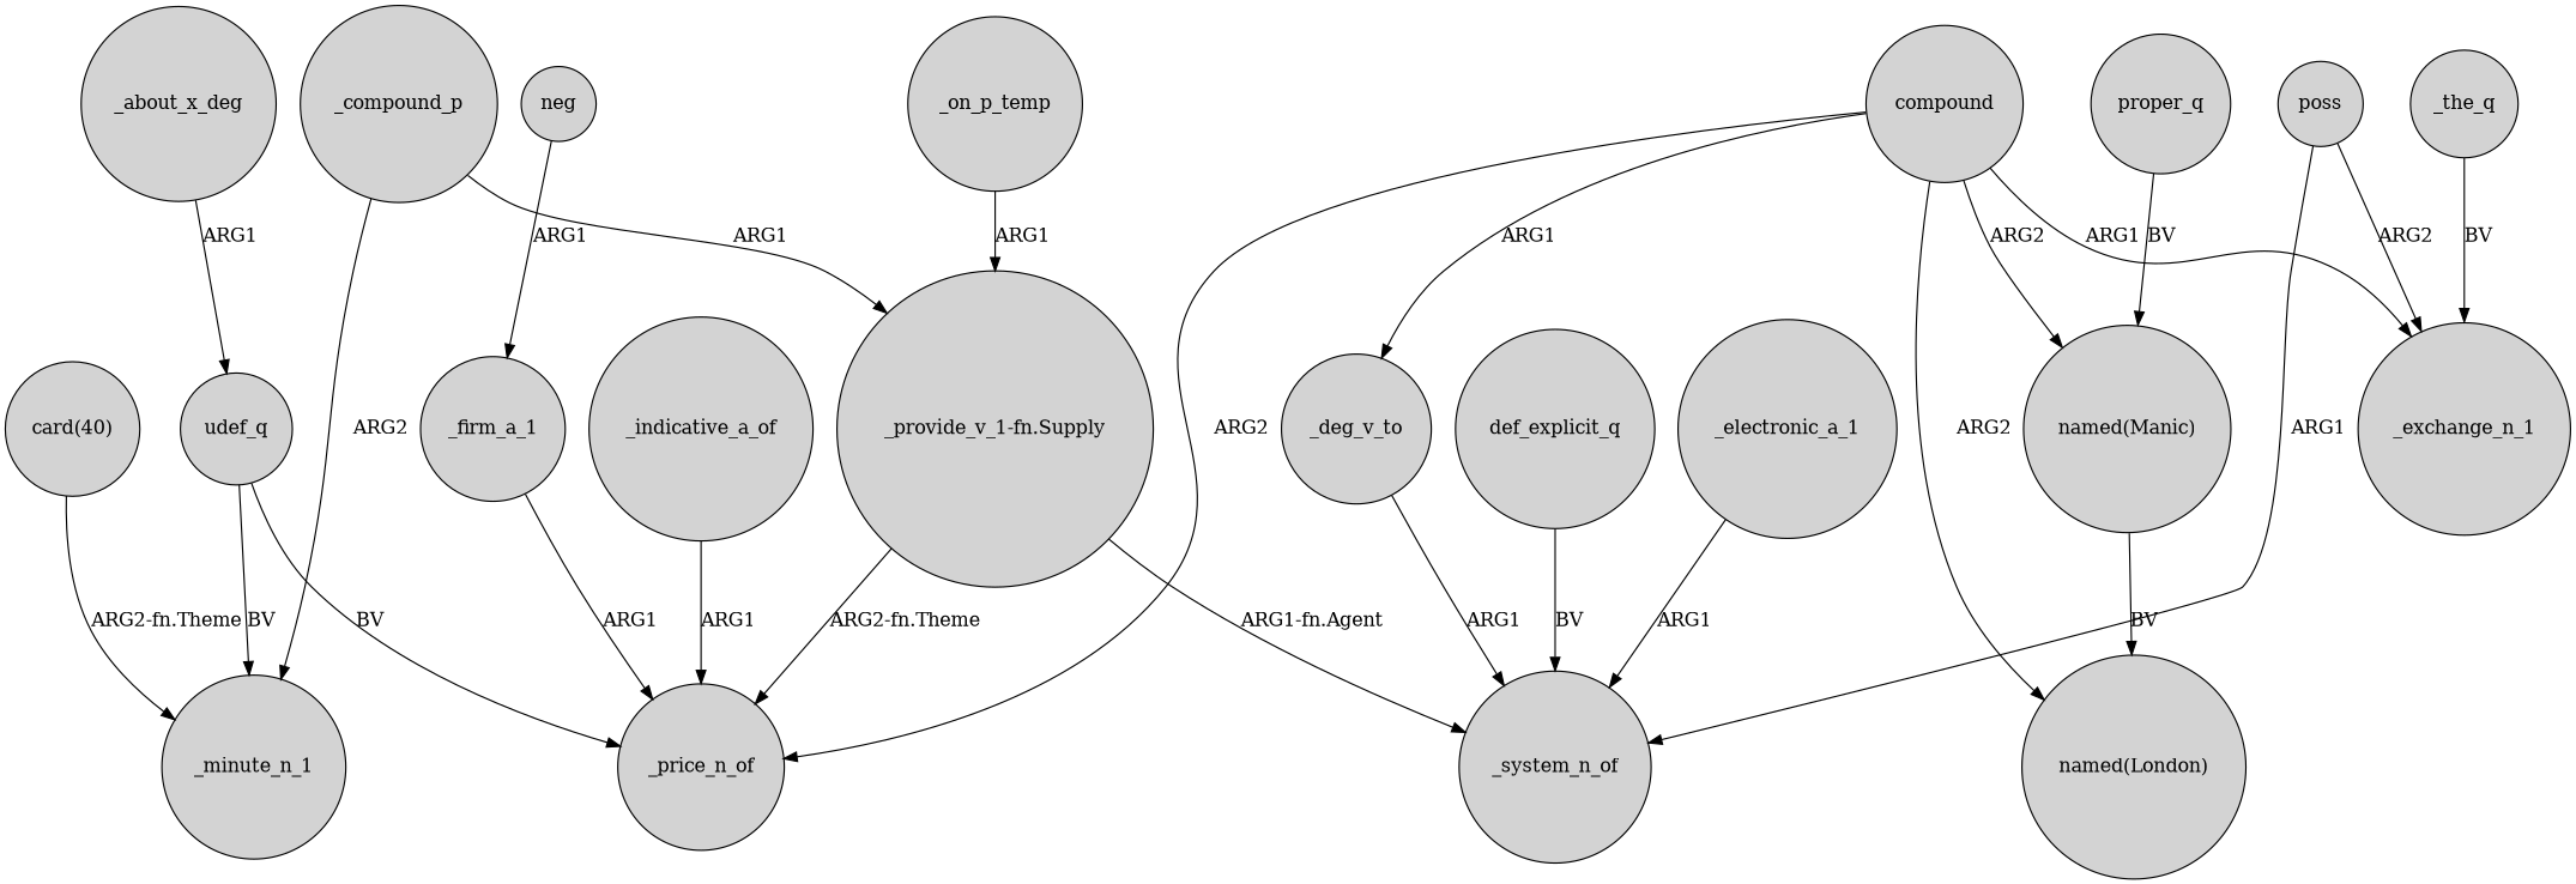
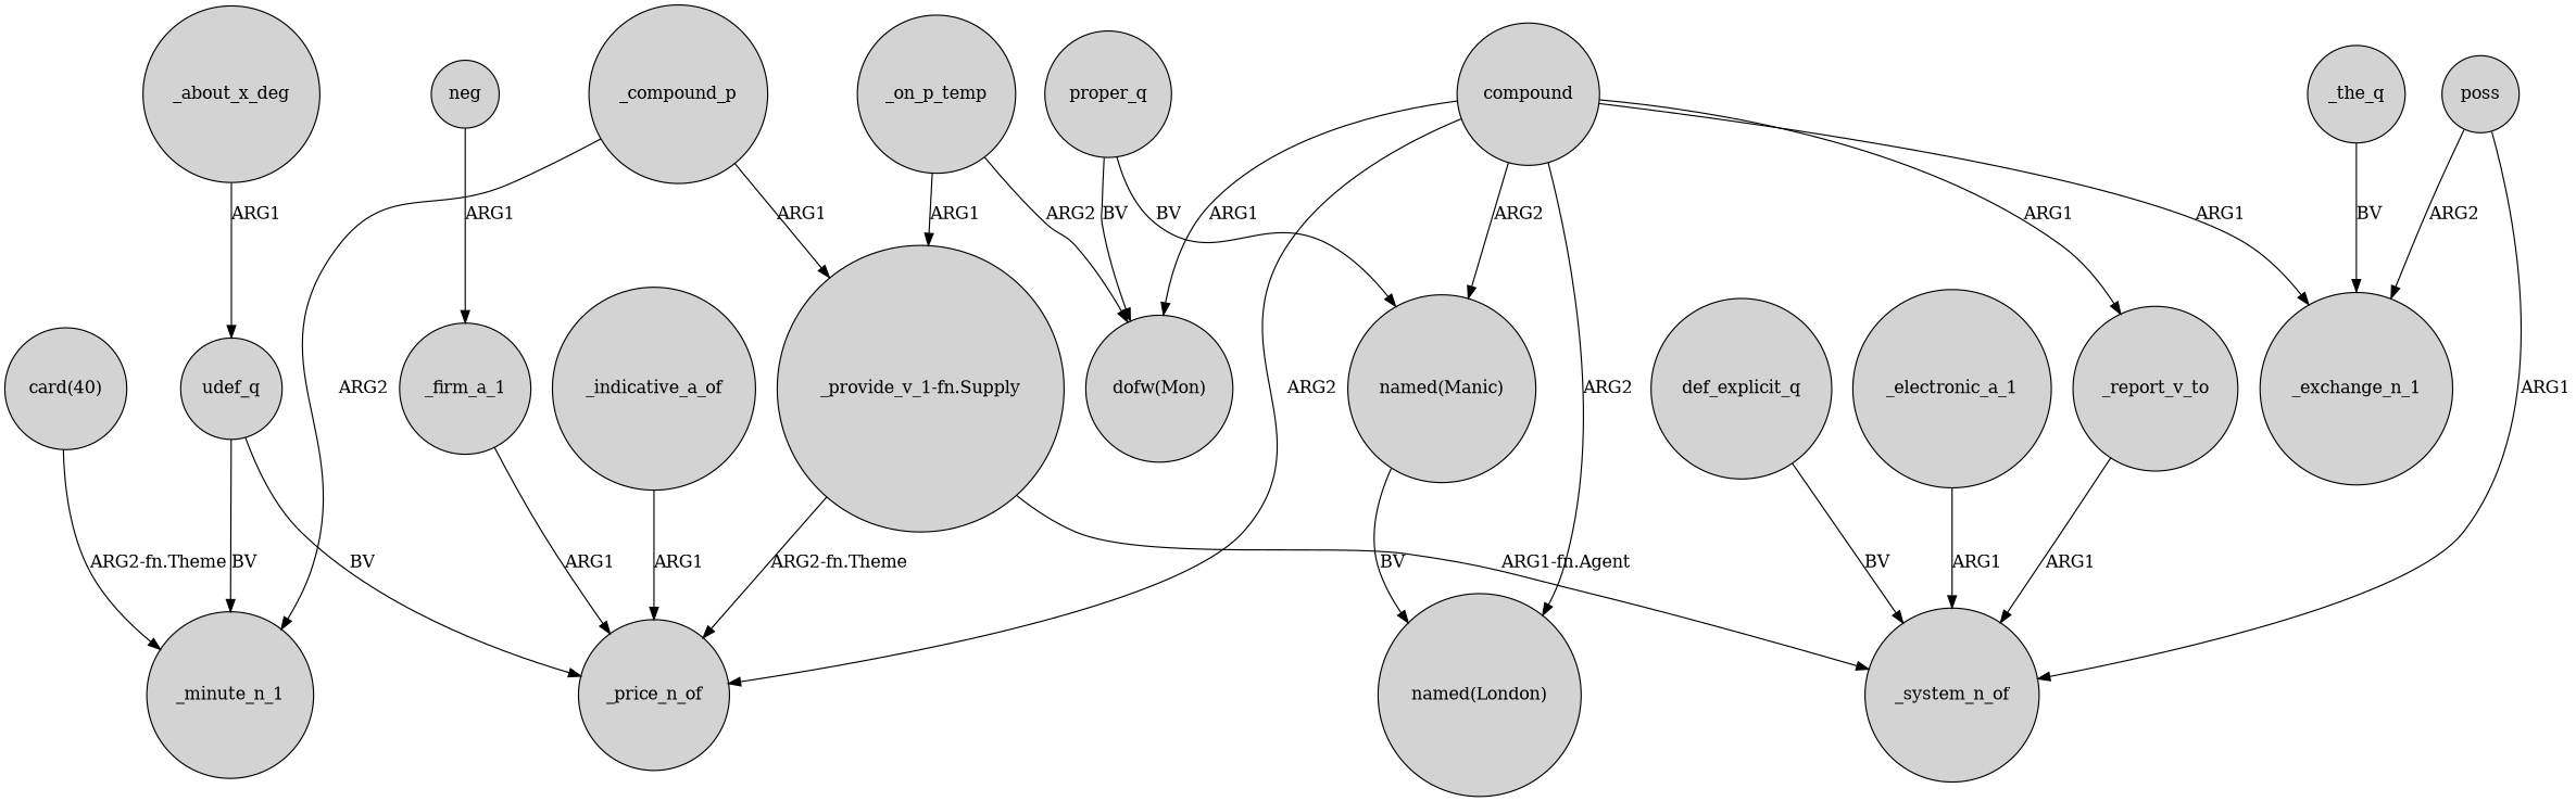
  digraph {
    node [shape=circle style=filled]
    udef_q
    _price_n_of
    _minute_n_1
    compound
-   _report_v_to [label=_deg_v_to]
+   _report_v_to
    "named(Manic)"
    _exchange_n_1
+   "dofw(Mon)"
    "named(London)"
    _system_n_of
    _firm_a_1
    n12 [label=_compound_p]
    "_provide_v_1-fn.Supply"
    poss
    def_explicit_q
    _indicative_a_of
    _about_x_deg
    proper_q
    _electronic_a_1
    neg
    _on_p_temp
    "card(40)"
    _the_q
    udef_q -> _price_n_of [label=BV]
    udef_q -> _minute_n_1 [label=BV]
    compound -> _price_n_of [label=ARG2]
    compound -> _report_v_to [label=ARG1]
    compound -> "named(Manic)" [label=ARG2]
    compound -> _exchange_n_1 [label=ARG1]
+   compound -> "dofw(Mon)" [label=ARG1]
    compound -> "named(London)" [label=ARG2]
    _report_v_to -> _system_n_of [label=ARG1]
    "named(Manic)" -> "named(London)" [label=BV]
    _firm_a_1 -> _price_n_of [label=ARG1]
    n12 -> _minute_n_1 [label=ARG2]
    n12 -> "_provide_v_1-fn.Supply" [label=ARG1]
    "_provide_v_1-fn.Supply" -> _price_n_of [label="ARG2-fn.Theme"]
    "_provide_v_1-fn.Supply" -> _system_n_of [label="ARG1-fn.Agent"]
    poss -> _exchange_n_1 [label=ARG2]
    poss -> _system_n_of [label=ARG1]
    def_explicit_q -> _system_n_of [label=BV]
    _indicative_a_of -> _price_n_of [label=ARG1]
    _about_x_deg -> udef_q [label=ARG1]
    proper_q -> "named(Manic)" [label=BV]
+   proper_q -> "dofw(Mon)" [label=BV]
    _electronic_a_1 -> _system_n_of [label=ARG1]
    neg -> _firm_a_1 [label=ARG1]
+   _on_p_temp -> "dofw(Mon)" [label=ARG2]
    _on_p_temp -> "_provide_v_1-fn.Supply" [label=ARG1]
    "card(40)" -> _minute_n_1 [label="ARG2-fn.Theme"]
    _the_q -> _exchange_n_1 [label=BV]
  }
